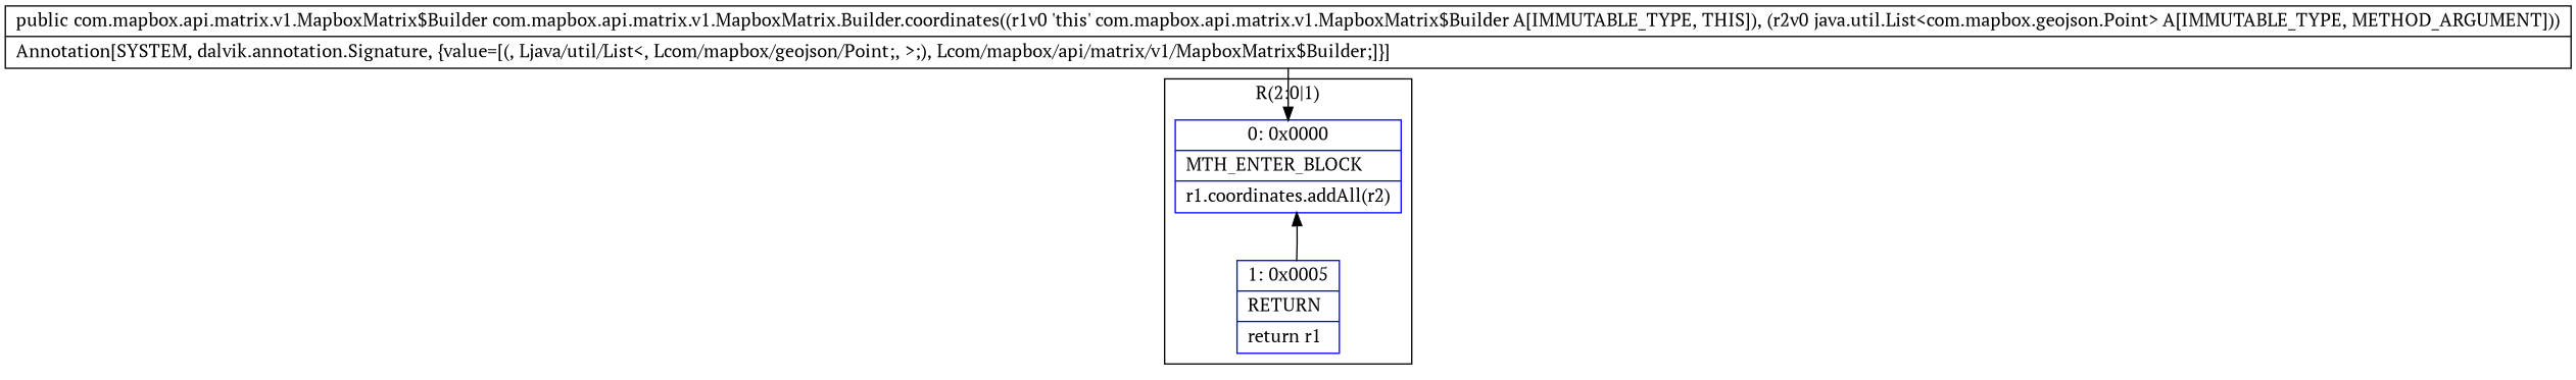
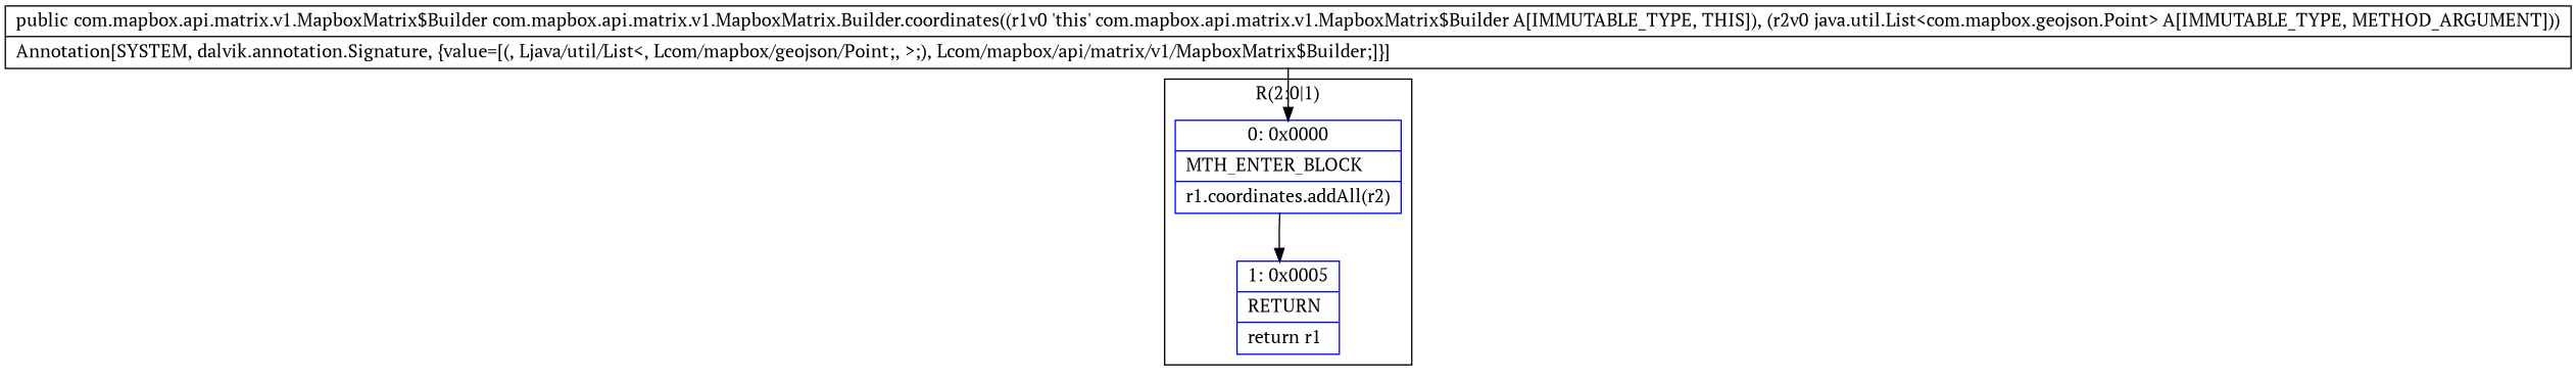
  digraph {
    fontname="PT Serif"
    node [color=blue shape=record fontname="PT Serif"]
    edge [fontname="PT Serif"]
    n1 [label="{0\:\ 0x0000|MTH_ENTER_BLOCK\l|r1.coordinates.addAll(r2)\l}"]
    n2 [label="{1\:\ 0x0005|RETURN\l|return r1\l}"]
    n3 [label="{public com.mapbox.api.matrix.v1.MapboxMatrix$Builder com.mapbox.api.matrix.v1.MapboxMatrix.Builder.coordinates((r1v0 'this' com.mapbox.api.matrix.v1.MapboxMatrix$Builder A[IMMUTABLE_TYPE, THIS]), (r2v0 java.util.List\<com.mapbox.geojson.Point\> A[IMMUTABLE_TYPE, METHOD_ARGUMENT]))  | Annotation[SYSTEM, dalvik.annotation.Signature, \{value=[(, Ljava\/util\/List\<, Lcom\/mapbox\/geojson\/Point;, \>;), Lcom\/mapbox\/api\/matrix\/v1\/MapboxMatrix$Builder;]\}]\l}" color=""]
    subgraph cluster_1 {
      label="R(2:0|1)"
      n1
      n2
    }
-   n2 -> n1
+   n1 -> n2
    n3 -> n1
  }
